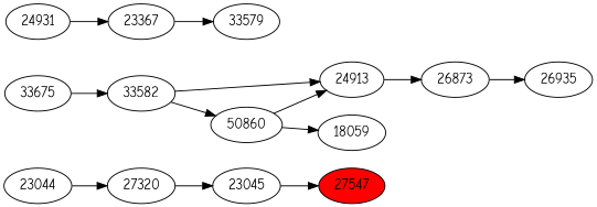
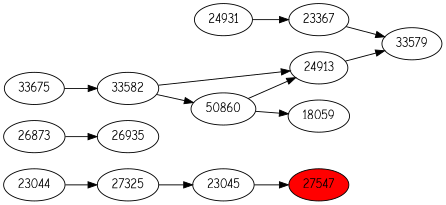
  strict digraph {
    fontname="Comic Neue"
    rankdir=LR
    node [fontname="Comic Neue"]
    edge [fontname="Comic Neue"]
    n1 [fillcolor=red label=27547 style=filled]
    n2 [label=23045]
-   n3 [label=27320]
+   n3 [label=27325]
    n4 [label=23044]
    n5 [label=26935]
    n6 [label=26873]
    n7 [label=24913]
    n8 [label=18059]
    n9 [label=50860]
    n10 [label=33582]
    n11 [label=33675]
    n12 [label=33579]
    n13 [label=23367]
    n14 [label=24931]
    n2 -> n1
    n3 -> n2
    n4 -> n3
    n6 -> n5
-   n7 -> n6
+   n7 -> n12
    n9 -> n7
    n9 -> n8
    n10 -> n7
    n10 -> n9
    n11 -> n10
    n13 -> n12
    n14 -> n13
  }
